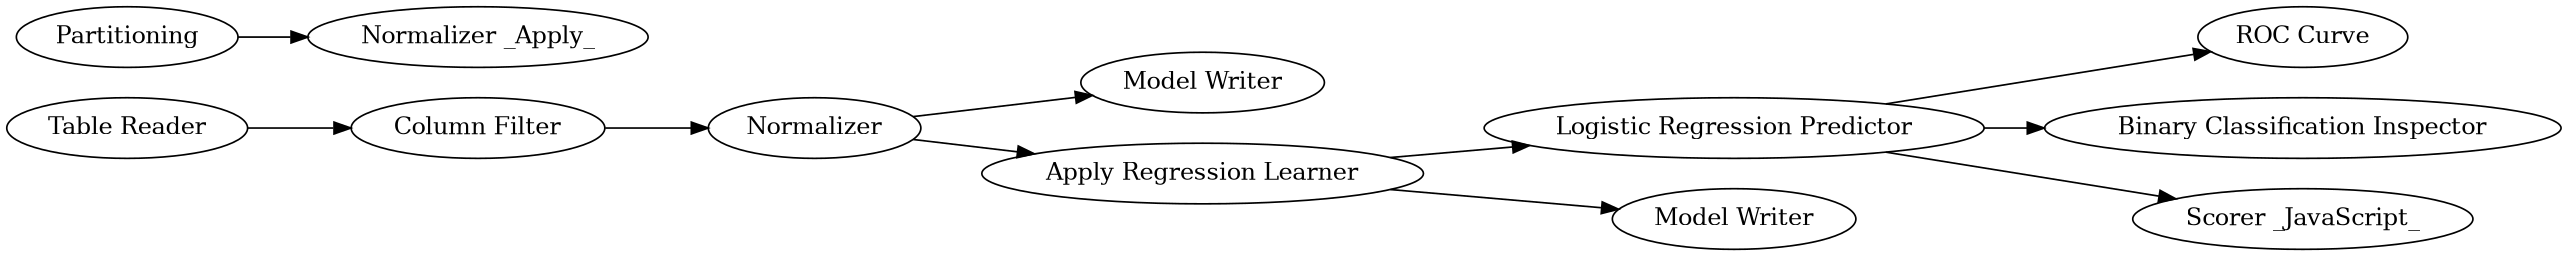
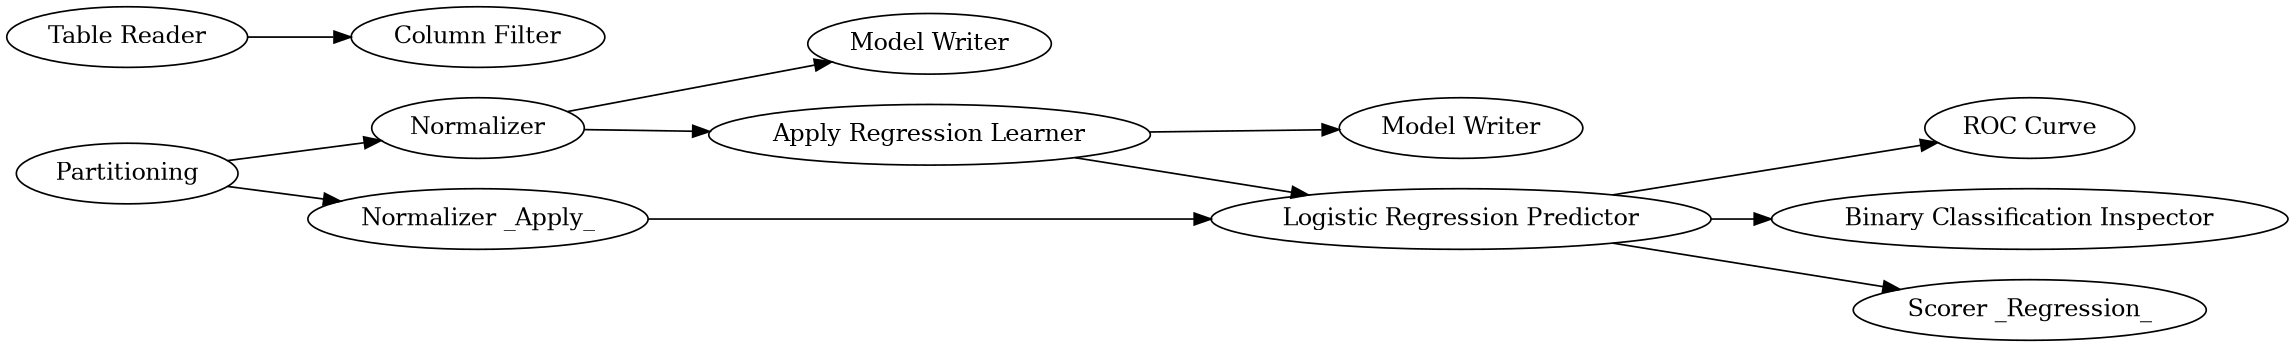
  digraph {
    rankdir=LR
    n1 [label="ROC Curve"]
    n2 [label="Logistic Regression Predictor"]
    n3 [label="Binary Classification Inspector"]
-   n4 [label="Scorer _JavaScript_"]
+   n4 [label="Scorer _Regression_"]
    n5 [label="Model Writer"]
    n6 [label="Model Writer"]
    n7 [label=Normalizer]
    n8 [label="Apply Regression Learner"]
    n9 [label="Normalizer _Apply_"]
    n10 [label="Column Filter"]
    n11 [label=Partitioning]
    n12 [label="Table Reader"]
    n2 -> n1
    n2 -> n3
    n2 -> n4
    n7 -> n6
    n7 -> n8
    n8 -> n2
    n8 -> n5
-   n10 -> n7
+   n9 -> n2
+   n11 -> n7
    n11 -> n9
    n12 -> n10
  }
